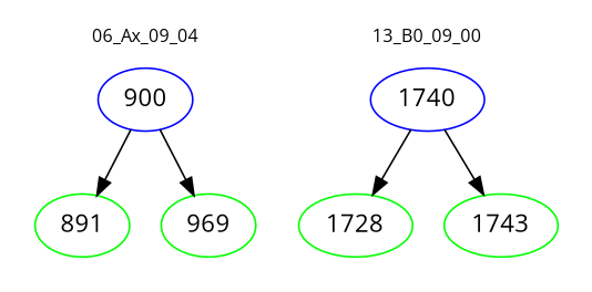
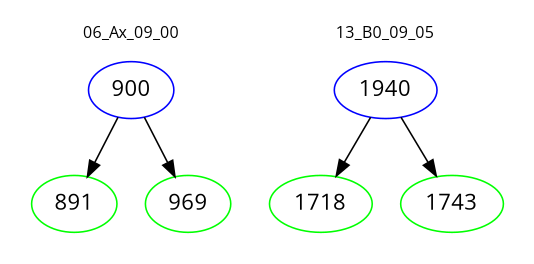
  digraph {
    fontname="Open Sans"
    node [color=green fontname="Open Sans"]
    edge [color=black fontname="Open Sans"]
    n1 [color=blue label=900]
    n2 [label=891]
    n3 [label=969]
-   n4 [color=blue label=1740]
-   n5 [label=1728]
+   n4 [color=blue label=1940]
+   n5 [label=1718]
    n6 [label=1743]
    subgraph cluster_1 {
      color=white
      fontsize=10
-     label="06_Ax_09_04"
+     label="06_Ax_09_00"
      n1
      n2
      n3
    }
    subgraph cluster_2 {
      color=white
      fontsize=10
-     label="13_B0_09_00"
+     label="13_B0_09_05"
      n4
      n5
      n6
    }
    n1 -> n2
    n1 -> n3
    n4 -> n5
    n4 -> n6
  }
